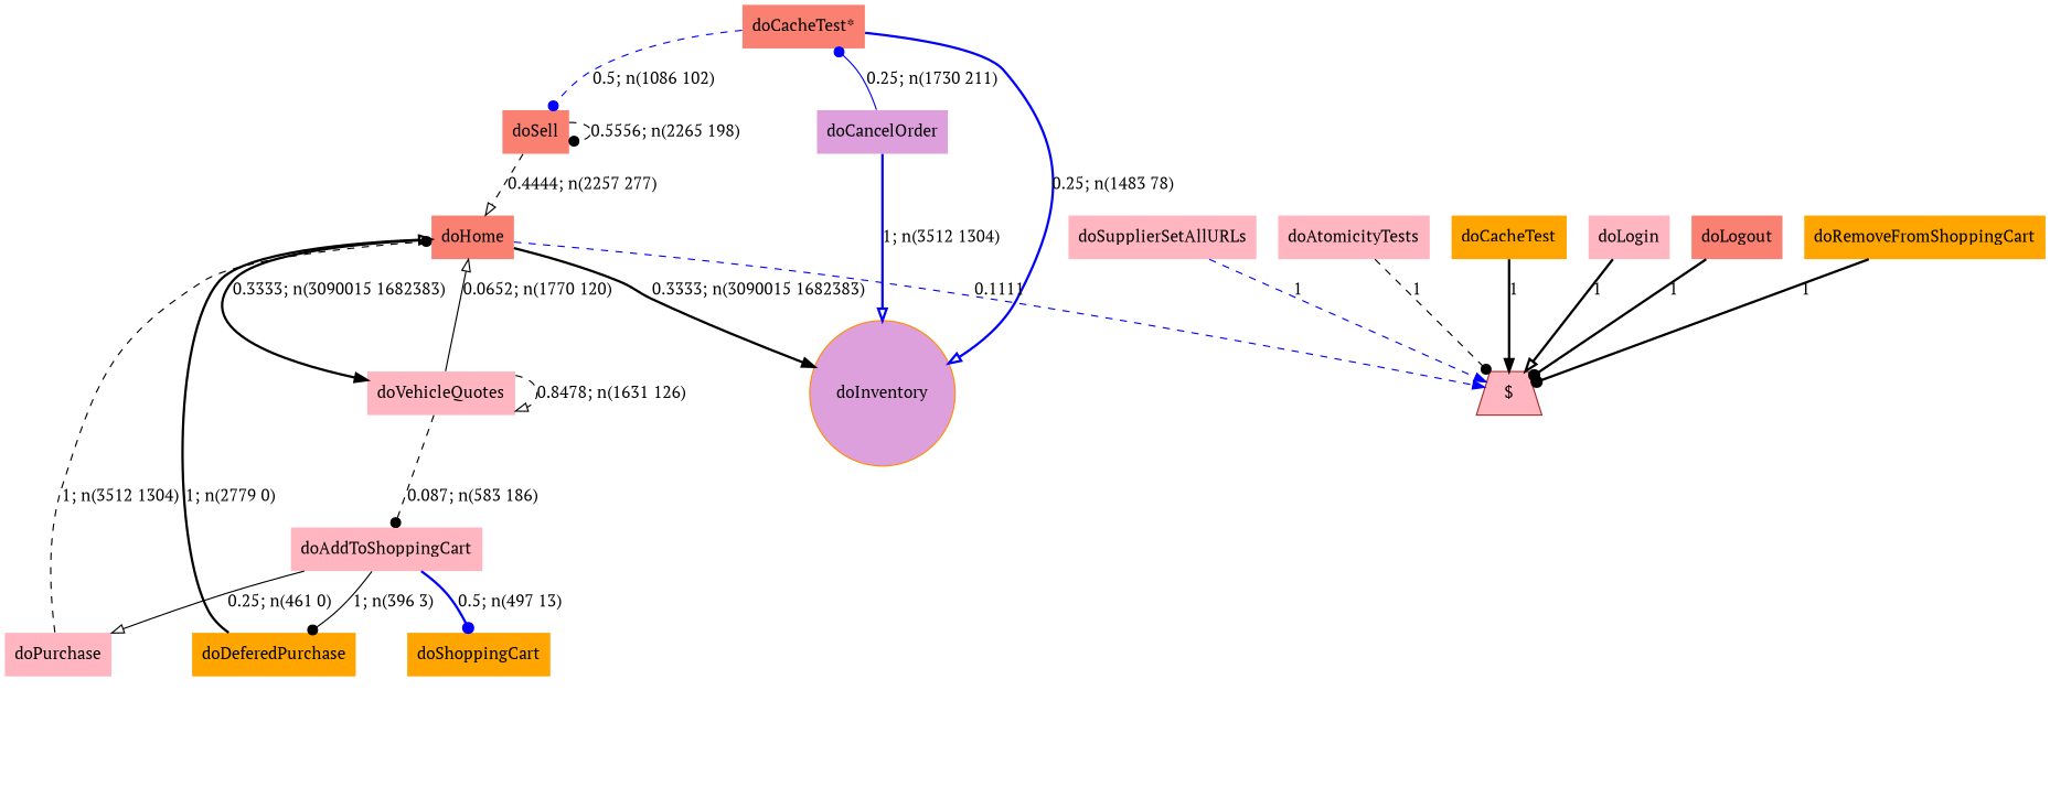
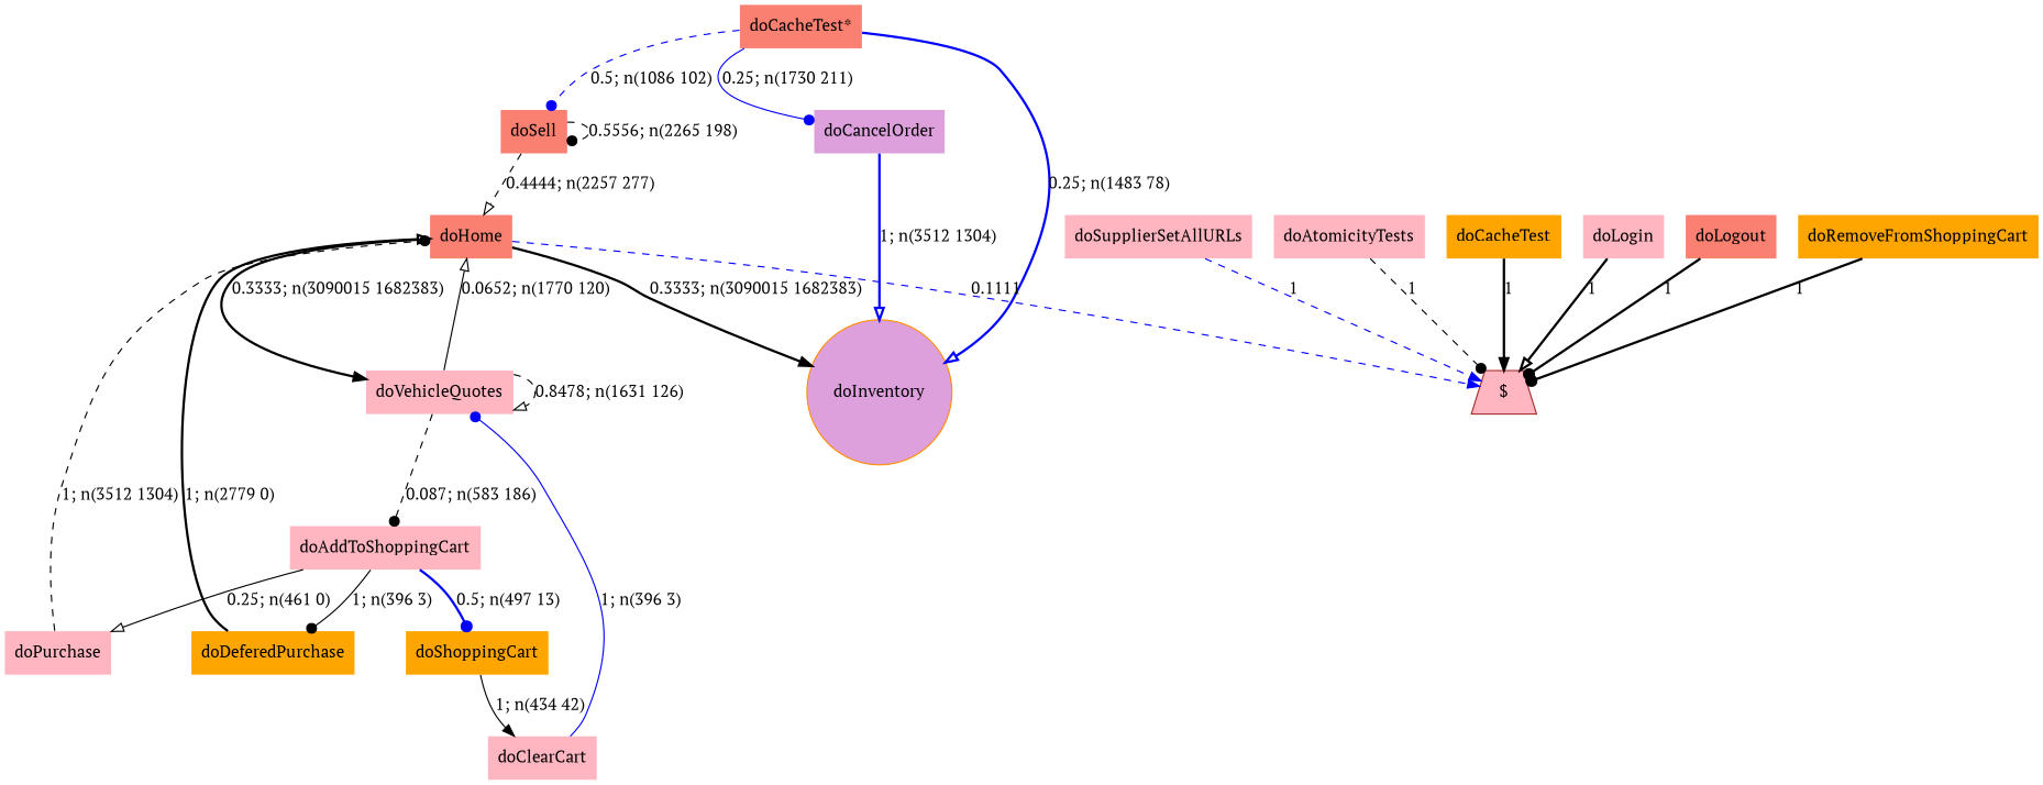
  digraph {
    fontname="PT Serif"
    node [color=brown fillcolor=lightpink fontname="PT Serif" shape=none style=filled]
    edge [arrowhead=dot color=black fontname="PT Serif" style=bold]
    n1 [fillcolor=salmon label="doCacheTest*"]
    n2 [color=purple fillcolor=salmon label=doSell]
    n3 [fillcolor=plum label=doCancelOrder]
    doInventory [color=darkorange fillcolor=plum shape=circle]
    n5 [color=purple fillcolor=salmon label=doHome]
    n6 [color=darkorange label=doSupplierSetAllURLs]
    "$" [shape=trapezium]
    n8 [label=doAtomicityTests]
    n9 [color=darkorange fillcolor=orange label=doCacheTest]
    n10 [label=doLogin]
    n11 [label=doVehicleQuotes]
    n12 [color=purple label=doAddToShoppingCart]
    n13 [fillcolor=orange label=doDeferedPurchase]
    n14 [fillcolor=orange label=doShoppingCart]
    n15 [label=doPurchase]
+   n16 [color=purple label=doClearCart]
    n17 [fillcolor=salmon label=doLogout]
    n18 [color=darkorange fillcolor=orange label=doRemoveFromShoppingCart]
    n1 -> n2 [color=blue label="0.5; n(1086 102)" style=dashed]
-   n3 -> n1 [color=blue label="0.25; n(1730 211)" style=solid]
+   n1 -> n3 [color=blue label="0.25; n(1730 211)" style=solid]
    n1 -> doInventory [arrowhead=onormal color=blue label="0.25; n(1483 78)"]
    n2 -> n2 [label="0.5556; n(2265 198)" style=dashed]
    n2 -> n5 [arrowhead=onormal label="0.4444; n(2257 277)" style=dashed]
    n3 -> doInventory [arrowhead=onormal color=blue label="1; n(3512 1304)"]
    n5 -> doInventory [arrowhead=normal label="0.3333; n(3090015 1682383)"]
    n5 -> "$" [arrowhead=normal color=blue label=0.1111 style=dashed]
    n5 -> n11 [arrowhead=normal label="0.3333; n(3090015 1682383)"]
    n6 -> "$" [arrowhead=normal color=blue label=1 style=dashed]
    n8 -> "$" [label=1 style=dashed]
    n9 -> "$" [arrowhead=normal label=1]
    n10 -> "$" [arrowhead=onormal label=1]
    n11 -> n5 [arrowhead=onormal label="0.0652; n(1770 120)" style=solid]
    n11 -> n11 [arrowhead=onormal label="0.8478; n(1631 126)" style=dashed]
    n11 -> n12 [label="0.087; n(583 186)" style=dashed]
    n12 -> n13 [label="1; n(396 3)" style=solid]
    n12 -> n14 [color=blue label="0.5; n(497 13)"]
    n12 -> n15 [arrowhead=onormal label="0.25; n(461 0)" style=solid]
    n13 -> n5 [arrowhead=onormal label="1; n(2779 0)"]
+   n14 -> n16 [arrowhead=normal label="1; n(434 42)" style=solid]
    n15 -> n5 [label="1; n(3512 1304)" style=dashed]
+   n16 -> n11 [color=blue label="1; n(396 3)" style=solid]
    n17 -> "$" [label=1]
    n18 -> "$" [label=1]
  }
